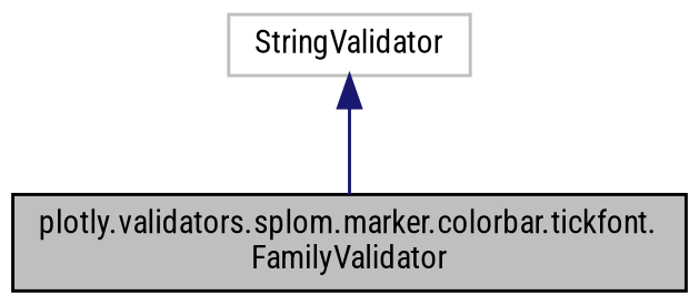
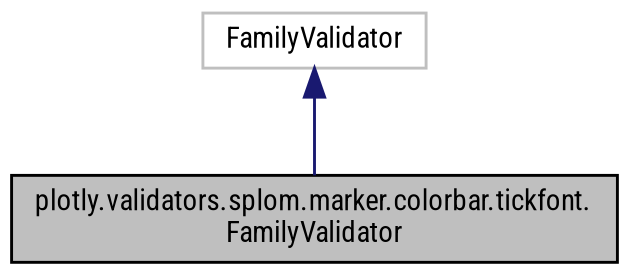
  digraph {
    fontname="Roboto Condensed"
    node [fontname="Roboto Condensed" fontsize=10 shape=record style=filled]
    n1 [color=black fillcolor=grey75 fontcolor=black height=0.2 label="plotly.validators.splom.marker.colorbar.tickfont.\lFamilyValidator" width=0.4]
-   n2 [color=grey75 fillcolor=white height=0.2 label=StringValidator width=0.4]
+   n2 [color=grey75 fillcolor=white height=0.2 label=FamilyValidator width=0.4]
    n2 -> n1 [color=midnightblue dir=back fontname="Roboto Condensed" fontsize=10 labelfontname=Helvetica labelfontsize=10 style=solid]
  }
